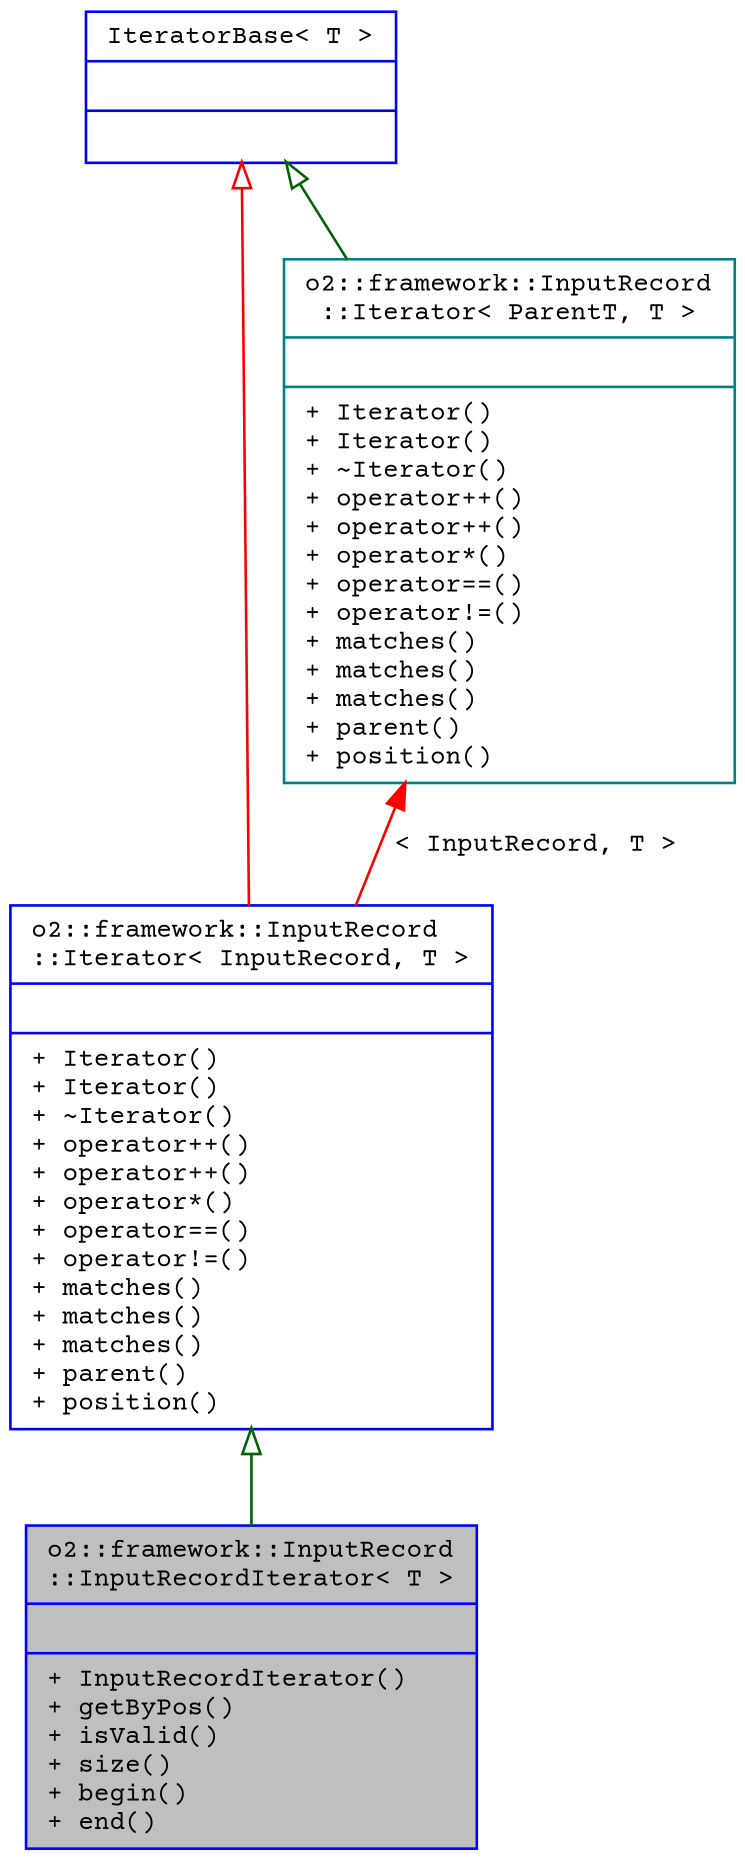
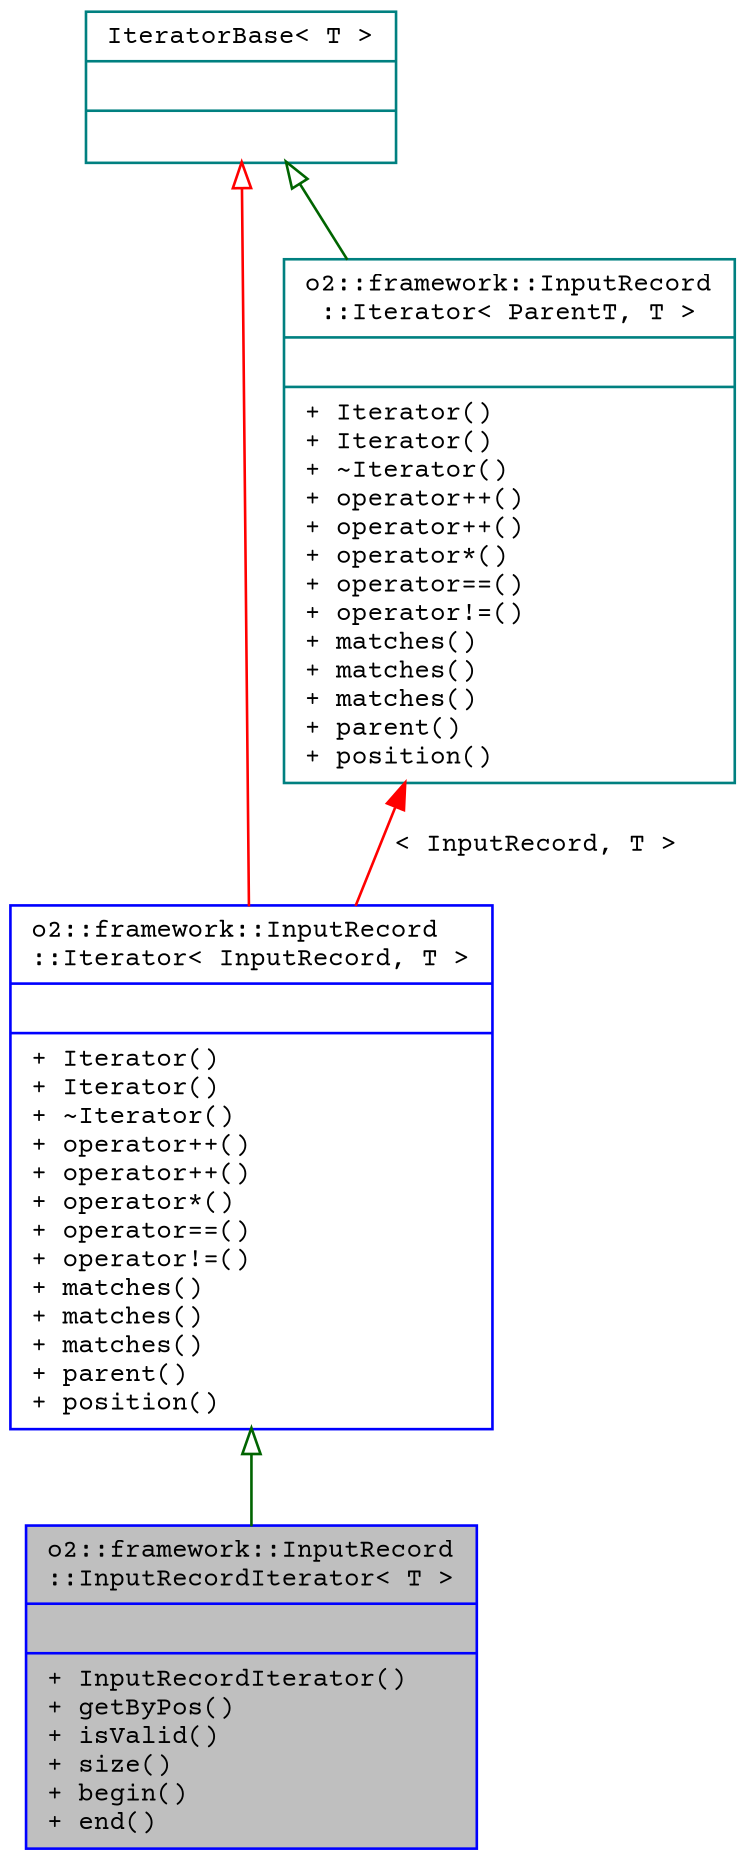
  digraph {
    fontname="Courier Prime"
    node [color=blue fontname="Courier Prime" fontsize=10 shape=record]
    edge [arrowtail=onormal color=darkgreen dir=back fontname="Courier Prime" fontsize=10 labelfontname=Helvetica labelfontsize=10 style=solid]
    n1 [fillcolor=grey75 fontcolor=black height=0.2 label="{o2::framework::InputRecord\l::InputRecordIterator\< T \>\n||+ InputRecordIterator()\l+ getByPos()\l+ isValid()\l+ size()\l+ begin()\l+ end()\l}" style=filled width=0.4]
    n2 [height=0.2 label="{o2::framework::InputRecord\l::Iterator\< InputRecord, T \>\n||+ Iterator()\l+ Iterator()\l+ ~Iterator()\l+ operator++()\l+ operator++()\l+ operator*()\l+ operator==()\l+ operator!=()\l+ matches()\l+ matches()\l+ matches()\l+ parent()\l+ position()\l}" width=0.4]
-   n3 [height=0.2 label="{IteratorBase\< T \>\n||}" width=0.4]
+   n3 [color=teal height=0.2 label="{IteratorBase\< T \>\n||}" width=0.4]
    n4 [color=teal height=0.2 label="{o2::framework::InputRecord\l::Iterator\< ParentT, T \>\n||+ Iterator()\l+ Iterator()\l+ ~Iterator()\l+ operator++()\l+ operator++()\l+ operator*()\l+ operator==()\l+ operator!=()\l+ matches()\l+ matches()\l+ matches()\l+ parent()\l+ position()\l}" width=0.4]
    n2 -> n1
    n3 -> n2 [color=red]
    n3 -> n4
    n4 -> n2 [color=red label=" \< InputRecord, T \>" arrowtail=""]
  }
